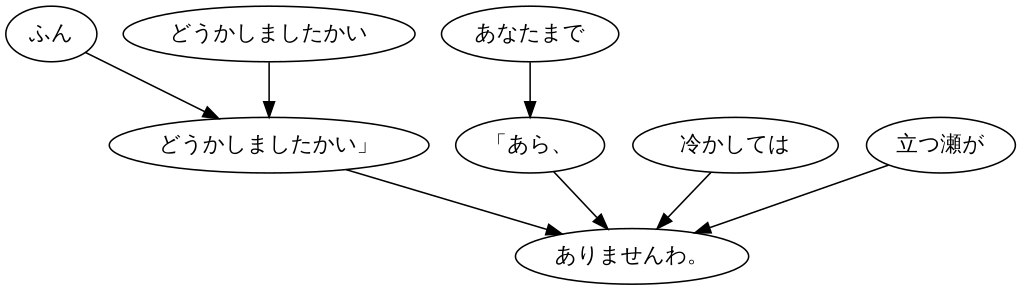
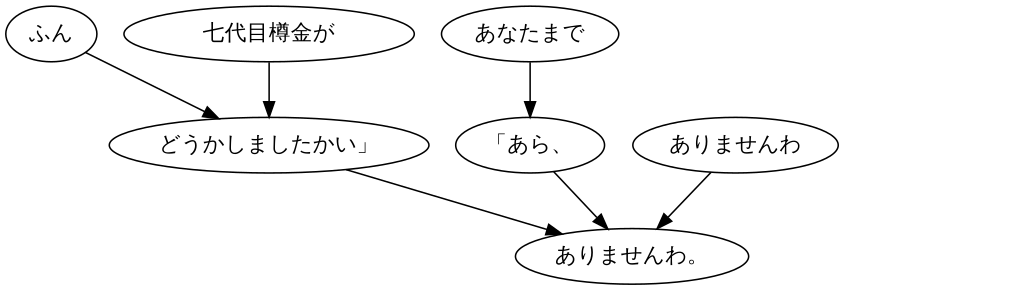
  digraph {
    fontname="DejaVu Serif"
    node [fontname="DejaVu Serif"]
    edge [fontname="DejaVu Serif"]
    n1 [label="ふん"]
    n2 [label="どうかしましたかい」"]
    n3 [label="ありませんわ。"]
-   n4 [label="どうかしましたかい"]
+   n4 [label="七代目樽金が"]
    n5 [label="「あら、"]
    n6 [label="あなたまで"]
-   n7 [label="冷かしては"]
-   n8 [label="立つ瀬が"]
+   n7 [label="ありませんわ"]
    n1 -> n2
    n2 -> n3
    n4 -> n2
    n5 -> n3
    n6 -> n5
    n7 -> n3
-   n8 -> n3
  }
